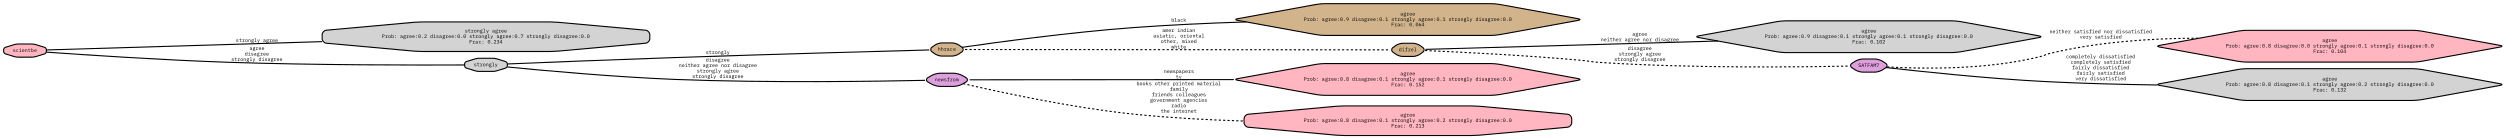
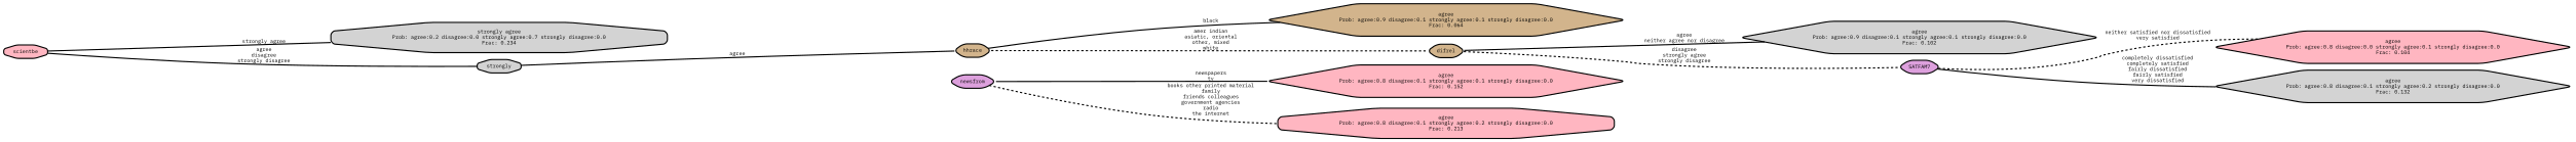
  graph {
    fontname="IBM Plex Mono"
    rankdir=LR
    ranksep="0 equally"
    splines=straight
    node [color=black fillcolor=lightgrey fontcolor=black fontname="IBM Plex Mono" penwidth=3 shape=hexagon style="filled, rounded"]
    edge [color=black fontname="IBM Plex Mono" penwidth=3 style=solid]
    n1 [label="strongly agree\nProb: agree:0.2 disagree:0.0 strongly agree:0.7 strongly disagree:0.0\nFrac: 0.234" shape=octagon]
    n2 [fillcolor=lightpink label=scientbe shape=octagon]
    n3 [label=strongly shape=octagon]
    n4 [fillcolor=tan label=hhrace]
    n5 [fillcolor=plum label=newsfrom]
    n6 [fillcolor=tan label="agree\nProb: agree:0.9 disagree:0.1 strongly agree:0.1 strongly disagree:0.0\nFrac: 0.064"]
    n7 [fillcolor=tan label=difrel]
    n8 [label="agree\nProb: agree:0.9 disagree:0.1 strongly agree:0.1 strongly disagree:0.0\nFrac: 0.102"]
    n9 [fillcolor=plum label=SATFAM7]
    n10 [fillcolor=lightpink label="agree\nProb: agree:0.8 disagree:0.0 strongly agree:0.1 strongly disagree:0.0\nFrac: 0.104"]
    n11 [label="agree\nProb: agree:0.8 disagree:0.1 strongly agree:0.2 strongly disagree:0.0\nFrac: 0.132"]
    n12 [fillcolor=lightpink label="agree\nProb: agree:0.8 disagree:0.1 strongly agree:0.1 strongly disagree:0.0\nFrac: 0.152"]
    n13 [fillcolor=lightpink label="agree\nProb: agree:0.8 disagree:0.1 strongly agree:0.2 strongly disagree:0.0\nFrac: 0.213" shape=octagon]
    subgraph sub_1 {
      rank=same
    }
    n2 -- n1 [label=" strongly agree"]
    n2 -- n3 [label=" agree\n disagree\n strongly disagree"]
-   n3 -- n4 [label=" strongly"]
-   n3 -- n5 [label=" disagree\n neither agree nor disagree\n strongly agree\n strongly disagree"]
+   n3 -- n4 [label=" agree"]
    n4 -- n6 [label=" black"]
    n4 -- n7 [label=" amer indian\n asiatic, oriental\n other, mixed\n white" style=dashed]
    n5 -- n12 [label=" newspapers\n tv" style=bold]
    n5 -- n13 [label=" books other printed material\n family\n friends colleagues\n government agencies\n radio\n the internet" style=dashed]
    n7 -- n8 [label=" agree\n neither agree nor disagree"]
    n7 -- n9 [label=" disagree\n strongly agree\n strongly disagree" style=dashed]
    n9 -- n10 [label=" neither satisfied nor dissatisfied\n very satisfied" style=dashed]
    n9 -- n11 [label=" completely dissatisfied\n completely satisfied\n fairly dissatisfied\n fairly satisfied\n very dissatisfied"]
  }
